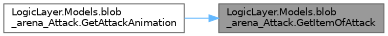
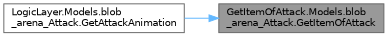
  digraph {
    rankdir=RL
    node [fontname=Helvetica fontsize=10 shape=box style=filled]
-   n1 [color=gray40 fillcolor=grey60 fontcolor=black height=0.2 label="LogicLayer.Models.blob\l_arena_Attack.GetItemOfAttack" width=0.4]
+   n1 [color=gray40 fillcolor=grey60 fontcolor=black height=0.2 label="GetItemOfAttack.Models.blob\l_arena_Attack.GetItemOfAttack" width=0.4]
    n2 [color=grey40 fillcolor=white height=0.2 label="LogicLayer.Models.blob\l_arena_Attack.GetAttackAnimation" width=0.4]
    n1 -> n2 [color=steelblue1 dir=back fontname=Helvetica fontsize=10 labelfontname=Helvetica labelfontsize=10 style=solid]
  }
